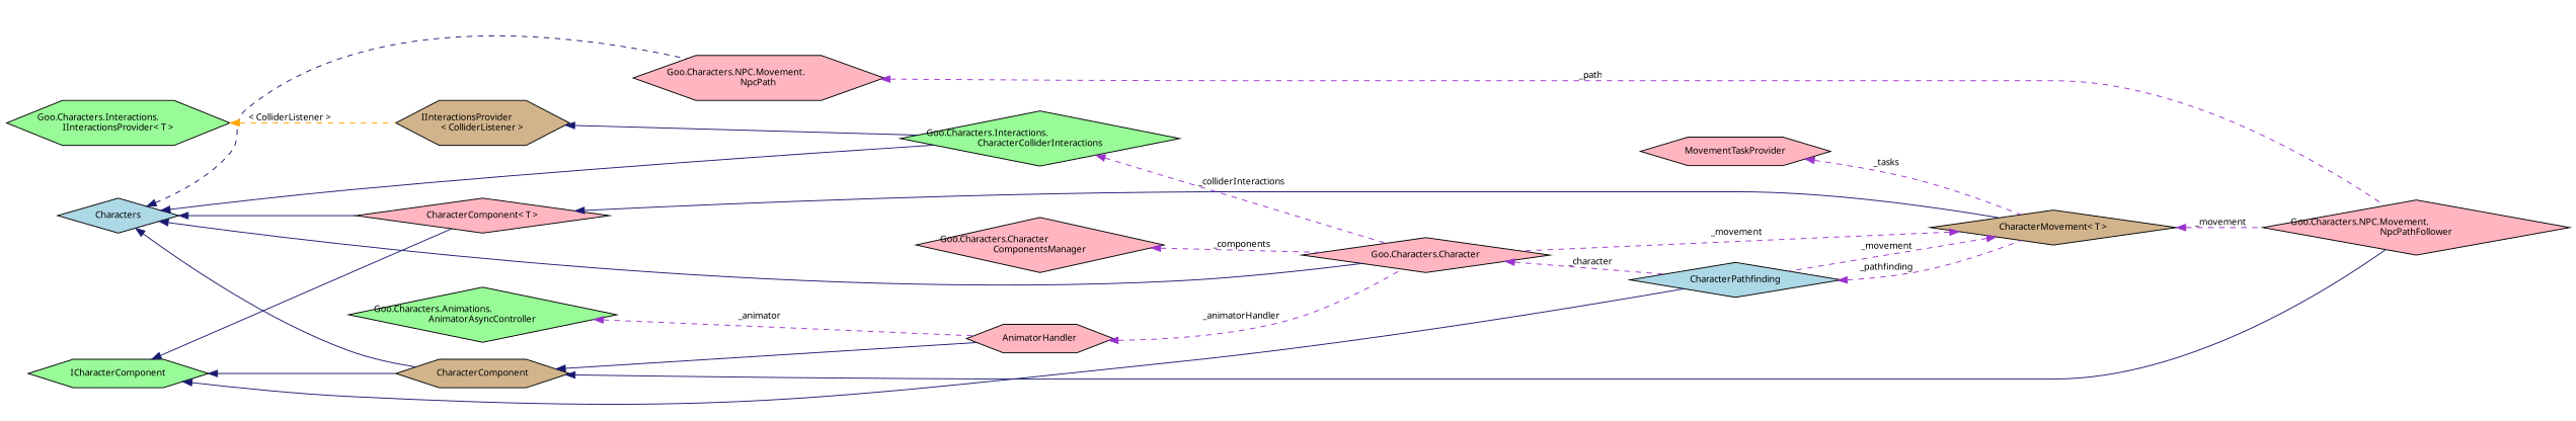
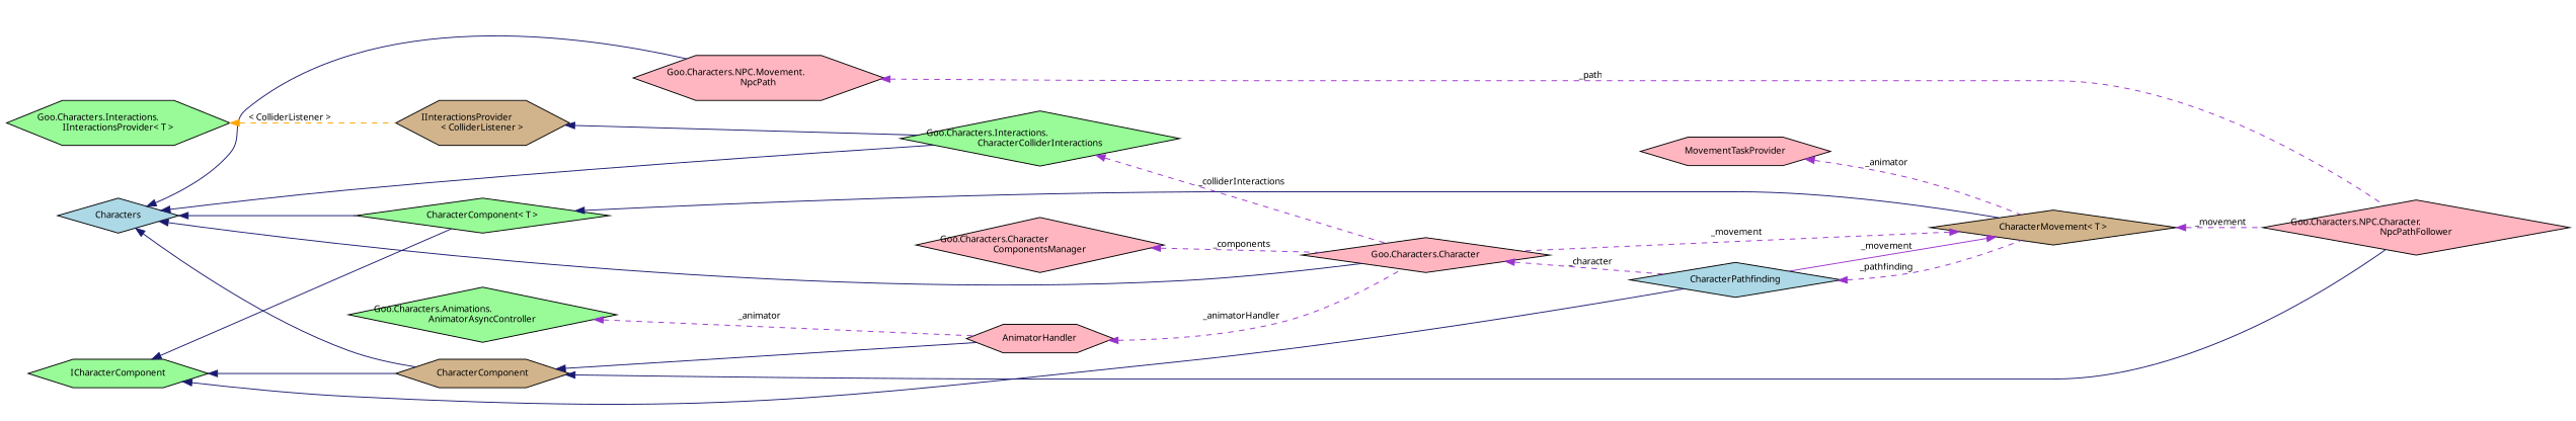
  digraph {
    rankdir=LR
    node [color=black fillcolor=lightpink fontname=Calibrii fontsize=10 shape=diamond style=filled]
    edge [color=midnightblue dir=back fontname=Calibrii fontsize=10 labelfontname=Calibrii labelfontsize=10 style=solid]
-   n1 [fontcolor=black height=0.2 label="Goo.Characters.NPC.Movement.\lNpcPathFollower" width=0.4]
+   n1 [fontcolor=black height=0.2 label="Goo.Characters.NPC.Character.\lNpcPathFollower" width=0.4]
    n2 [fillcolor=tan height=0.2 label=CharacterComponent shape=hexagon width=0.4]
    n3 [height=0.2 label=AnimatorHandler shape=hexagon width=0.4]
    n4 [height=0.2 label="Goo.Characters.Character" width=0.4]
    n5 [fillcolor=lightblue height=0.2 label=Characters width=0.4]
-   n6 [height=0.2 label="CharacterComponent\< T \>" width=0.4]
+   n6 [fillcolor=palegreen height=0.2 label="CharacterComponent\< T \>" width=0.4]
    n7 [fillcolor=palegreen height=0.2 label="Goo.Characters.Interactions.\lCharacterColliderInteractions" width=0.4]
    n8 [height=0.2 label="Goo.Characters.NPC.Movement.\lNpcPath" shape=hexagon width=0.4]
    n9 [fillcolor=tan height=0.2 label="CharacterMovement\< T \>" width=0.4]
    n10 [fillcolor=lightblue height=0.2 label=CharacterPathfinding width=0.4]
    n11 [fillcolor=palegreen height=0.2 label=ICharacterComponent shape=hexagon width=0.4]
    n12 [height=0.2 label="Goo.Characters.Character\lComponentsManager" width=0.4]
    n13 [fillcolor=palegreen height=0.2 label="Goo.Characters.Animations.\lAnimatorAsyncController" width=0.4]
    n14 [fillcolor=tan height=0.2 label="IInteractionsProvider\l\< ColliderListener \>" shape=hexagon width=0.4]
    n15 [fillcolor=palegreen height=0.2 label="Goo.Characters.Interactions.\lIInteractionsProvider\< T \>" shape=hexagon width=0.4]
    n16 [height=0.2 label=MovementTaskProvider shape=hexagon width=0.4]
    n2 -> n1
    n2 -> n3
    n3 -> n4 [color=darkorchid3 label=" _animatorHandler" style=dashed]
    n4 -> n10 [color=darkorchid3 label=" _character" style=dashed]
    n5 -> n2
    n5 -> n4
    n5 -> n6
    n5 -> n7
-   n5 -> n8 [style=dashed]
+   n5 -> n8
    n6 -> n9
    n7 -> n4 [color=darkorchid3 label=" _colliderInteractions" style=dashed]
    n8 -> n1 [color=darkorchid3 label=" _path" style=dashed]
    n9 -> n1 [color=darkorchid3 label=" _movement" style=dashed]
    n9 -> n4 [color=darkorchid3 label=" _movement" style=dashed]
-   n9 -> n10 [color=darkorchid3 label=" _movement" style=dashed]
+   n9 -> n10 [color=darkorchid3 label=" _movement"]
    n10 -> n9 [color=darkorchid3 label=" _pathfinding" style=dashed]
    n11 -> n2
    n11 -> n6
    n11 -> n10
    n12 -> n4 [color=darkorchid3 label=" _components" style=dashed]
    n13 -> n3 [color=darkorchid3 label=" _animator" style=dashed]
    n14 -> n7
    n15 -> n14 [color=orange label=" \< ColliderListener \>" style=dashed]
-   n16 -> n9 [color=darkorchid3 label=" _tasks" style=dashed]
+   n16 -> n9 [color=darkorchid3 label=" _animator" style=dashed]
  }
